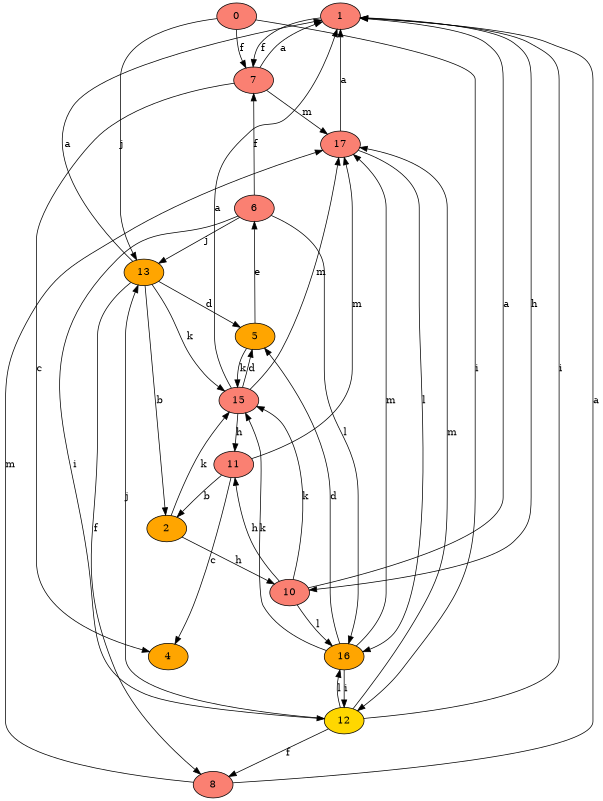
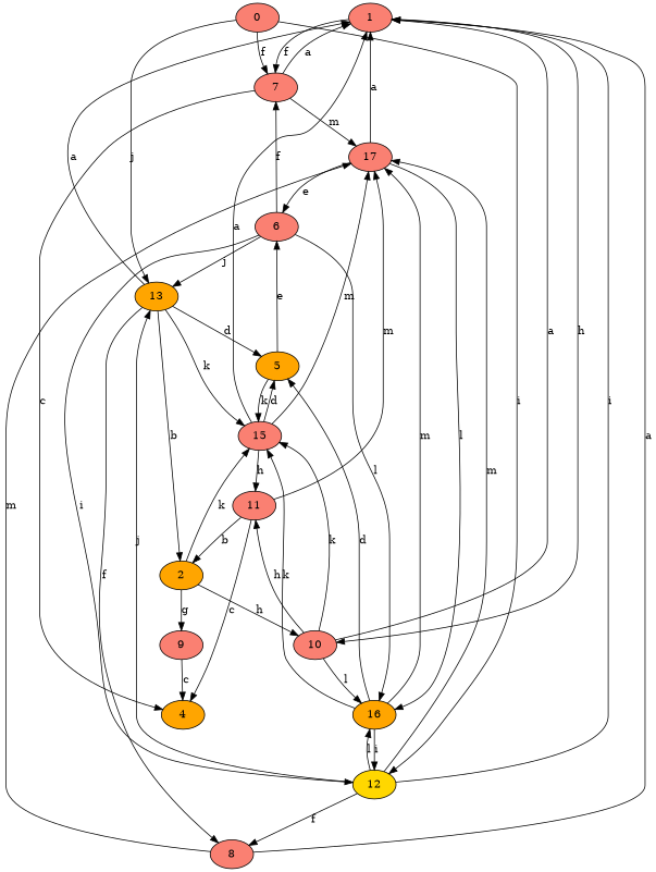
  strict digraph {
    node [fillcolor=salmon style=filled]
    1
    7
    10
    17
    4 [fillcolor=orange]
    15
    16 [fillcolor=orange]
    11
    12 [fillcolor=gold]
    13 [fillcolor=orange]
    8
    2 [fillcolor=orange]
+   9
    5 [fillcolor=orange]
    6
    0
    1 -> 7 [label=f]
    1 -> 10 [label=h]
    7 -> 1 [label=a]
    7 -> 17 [label=m]
    7 -> 4 [label=c]
    10 -> 1 [label=a]
    10 -> 15 [label=k]
    10 -> 16 [label=l]
    10 -> 11 [label=h]
    17 -> 1 [label=a]
    17 -> 16 [label=l]
+   17 -> 6 [label=e]
    15 -> 1 [label=a]
    15 -> 17 [label=m]
    15 -> 11 [label=h]
    15 -> 5 [label=d]
    16 -> 17 [label=m]
    16 -> 15 [label=k]
    16 -> 12 [label=i]
    16 -> 5 [label=d]
    11 -> 17 [label=m]
    11 -> 4 [label=c]
    11 -> 2 [label=b]
    12 -> 1 [label=i]
    12 -> 17 [label=m]
    12 -> 16 [label=l]
    12 -> 13 [label=j]
    12 -> 8 [label=f]
    13 -> 1 [label=a]
    13 -> 15 [label=k]
    13 -> 8 [label=f]
    13 -> 2 [label=b]
    13 -> 5 [label=d]
    8 -> 1 [label=a]
    8 -> 17 [label=m]
    2 -> 10 [label=h]
    2 -> 15 [label=k]
+   2 -> 9 [label=g]
+   9 -> 4 [label=c]
    5 -> 15 [label=k]
    5 -> 6 [label=e]
    6 -> 7 [label=f]
    6 -> 16 [label=l]
    6 -> 12 [label=i]
    6 -> 13 [label=j]
    0 -> 7 [label=f]
    0 -> 12 [label=i]
    0 -> 13 [label=j]
  }
